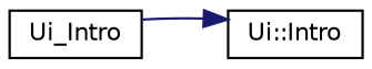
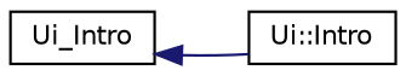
  digraph {
    rankdir=LR
    node [color=black fillcolor=white fontname=Helvetica fontsize=10 shape=record style=filled]
    n1 [height=0.2 label=Ui_Intro width=0.4]
    n2 [height=0.2 label="Ui::Intro" width=0.4]
-   n2 -> n1 [color=midnightblue dir=back fontname=Helvetica fontsize=10 labelfontname=Helvetica labelfontsize=10 style=solid]
+   n1 -> n2 [color=midnightblue dir=back fontname=Helvetica fontsize=10 labelfontname=Helvetica labelfontsize=10 style=solid]
  }
